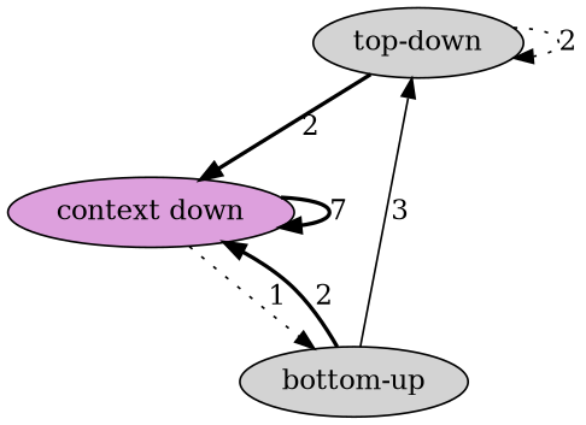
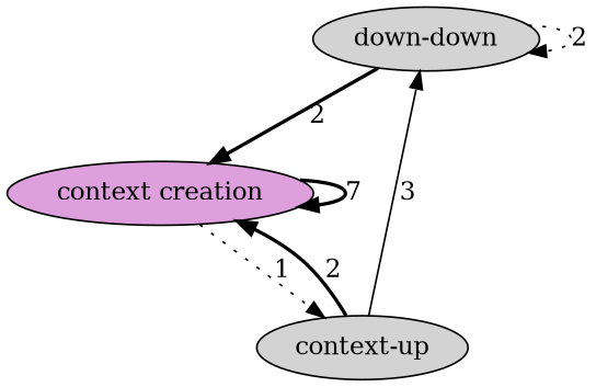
  digraph {
    node [fillcolor=lightgrey style=filled]
    edge [style=bold weight=2]
-   "top-down"
-   "context creation" [fillcolor=plum label="context down"]
-   "bottom-up"
+   "top-down" [label="down-down"]
+   "context creation" [fillcolor=plum]
+   "bottom-up" [label="context-up"]
    "top-down" -> "top-down" [label=2 style=dotted]
    "top-down" -> "context creation" [label=2]
    "context creation" -> "context creation" [label=7 weight=7]
    "context creation" -> "bottom-up" [label=1 style=dotted weight=1]
    "bottom-up" -> "top-down" [label=3 style=solid weight=3]
    "bottom-up" -> "context creation" [label=2]
  }
